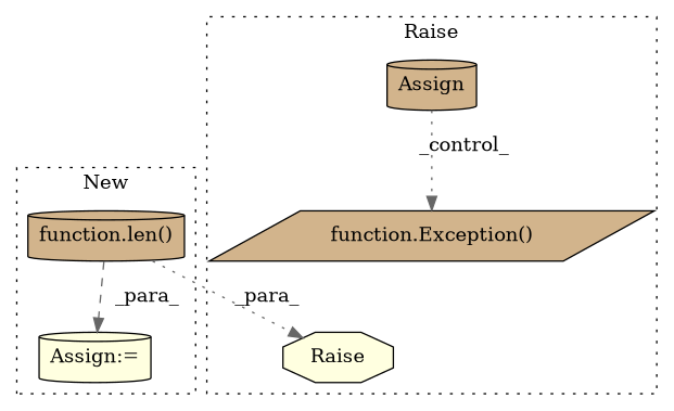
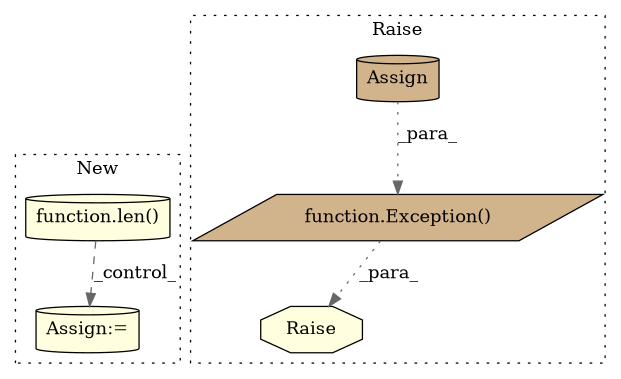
  digraph {
    node [a=75 fillcolor=tan shape=cylinder style=filled]
    edge [color=gray40 style=dotted]
    n1 [l="27,1" label="function.Exception()" s="712,881" shape=parallelogram]
    n2 [a=66 l=142 label=Assign s=739]
    n3 [a=91 fillcolor=lightyellow l=6 label=Raise s=706 shape=octagon]
-   n4 [l="4,1" label="function.len()" s="224,233"]
+   n4 [fillcolor=lightyellow l="4,1" label="function.len()" s="224,233"]
    n5 [a=68 fillcolor=lightyellow l=3 label="Assign:=" s=333]
    subgraph cluster_1 {
      label=Raise
      style=dotted
      n1
      n2
      n3
    }
    subgraph cluster_2 {
      label=New
      style=dotted
      n4
      n5
    }
-   n4 -> n3 [label=_para_]
-   n2 -> n1 [label=_control_]
-   n4 -> n5 [label=_para_ style=dashed]
+   n1 -> n3 [label=_para_]
+   n2 -> n1 [label=_para_]
+   n4 -> n5 [label=_control_ style=dashed]
  }
